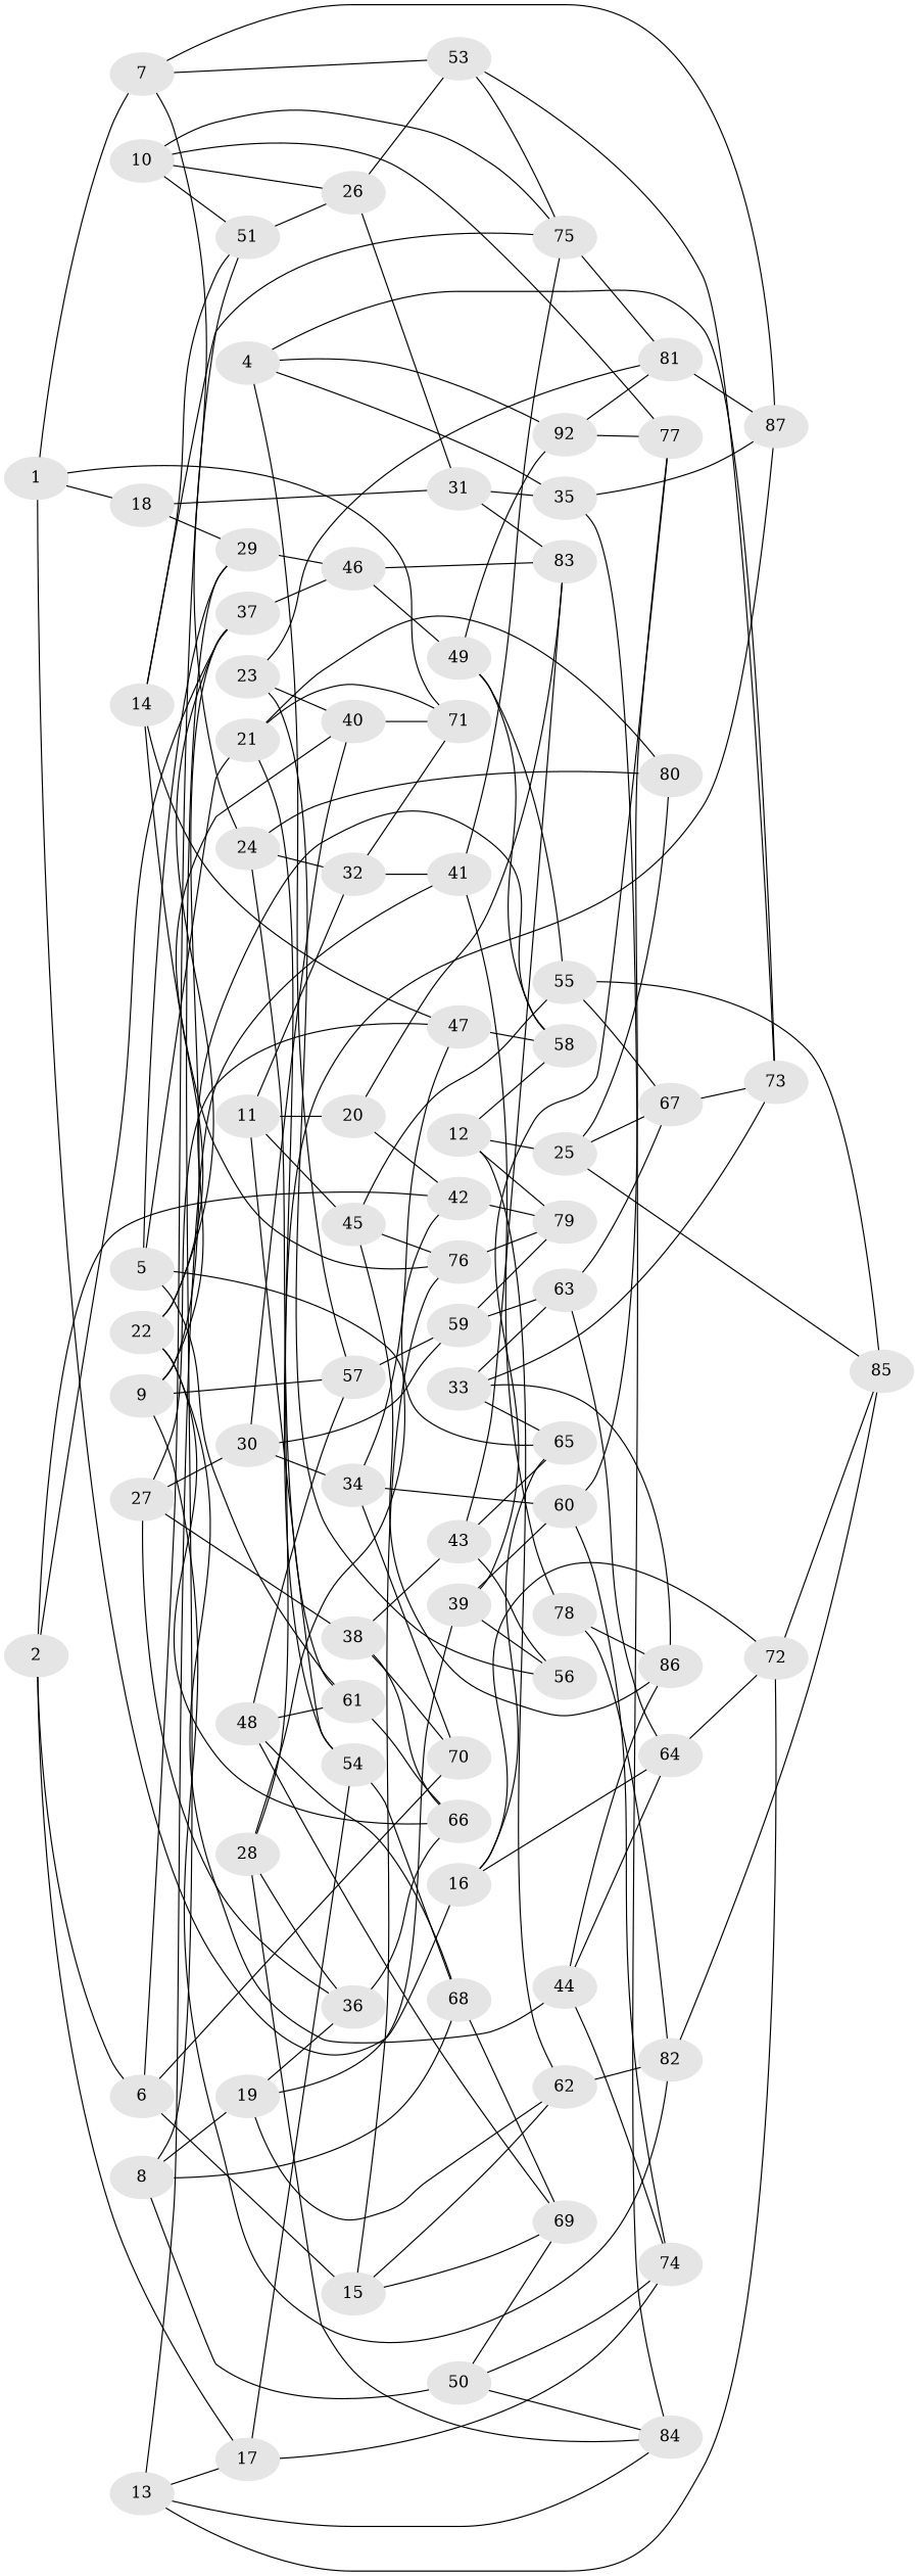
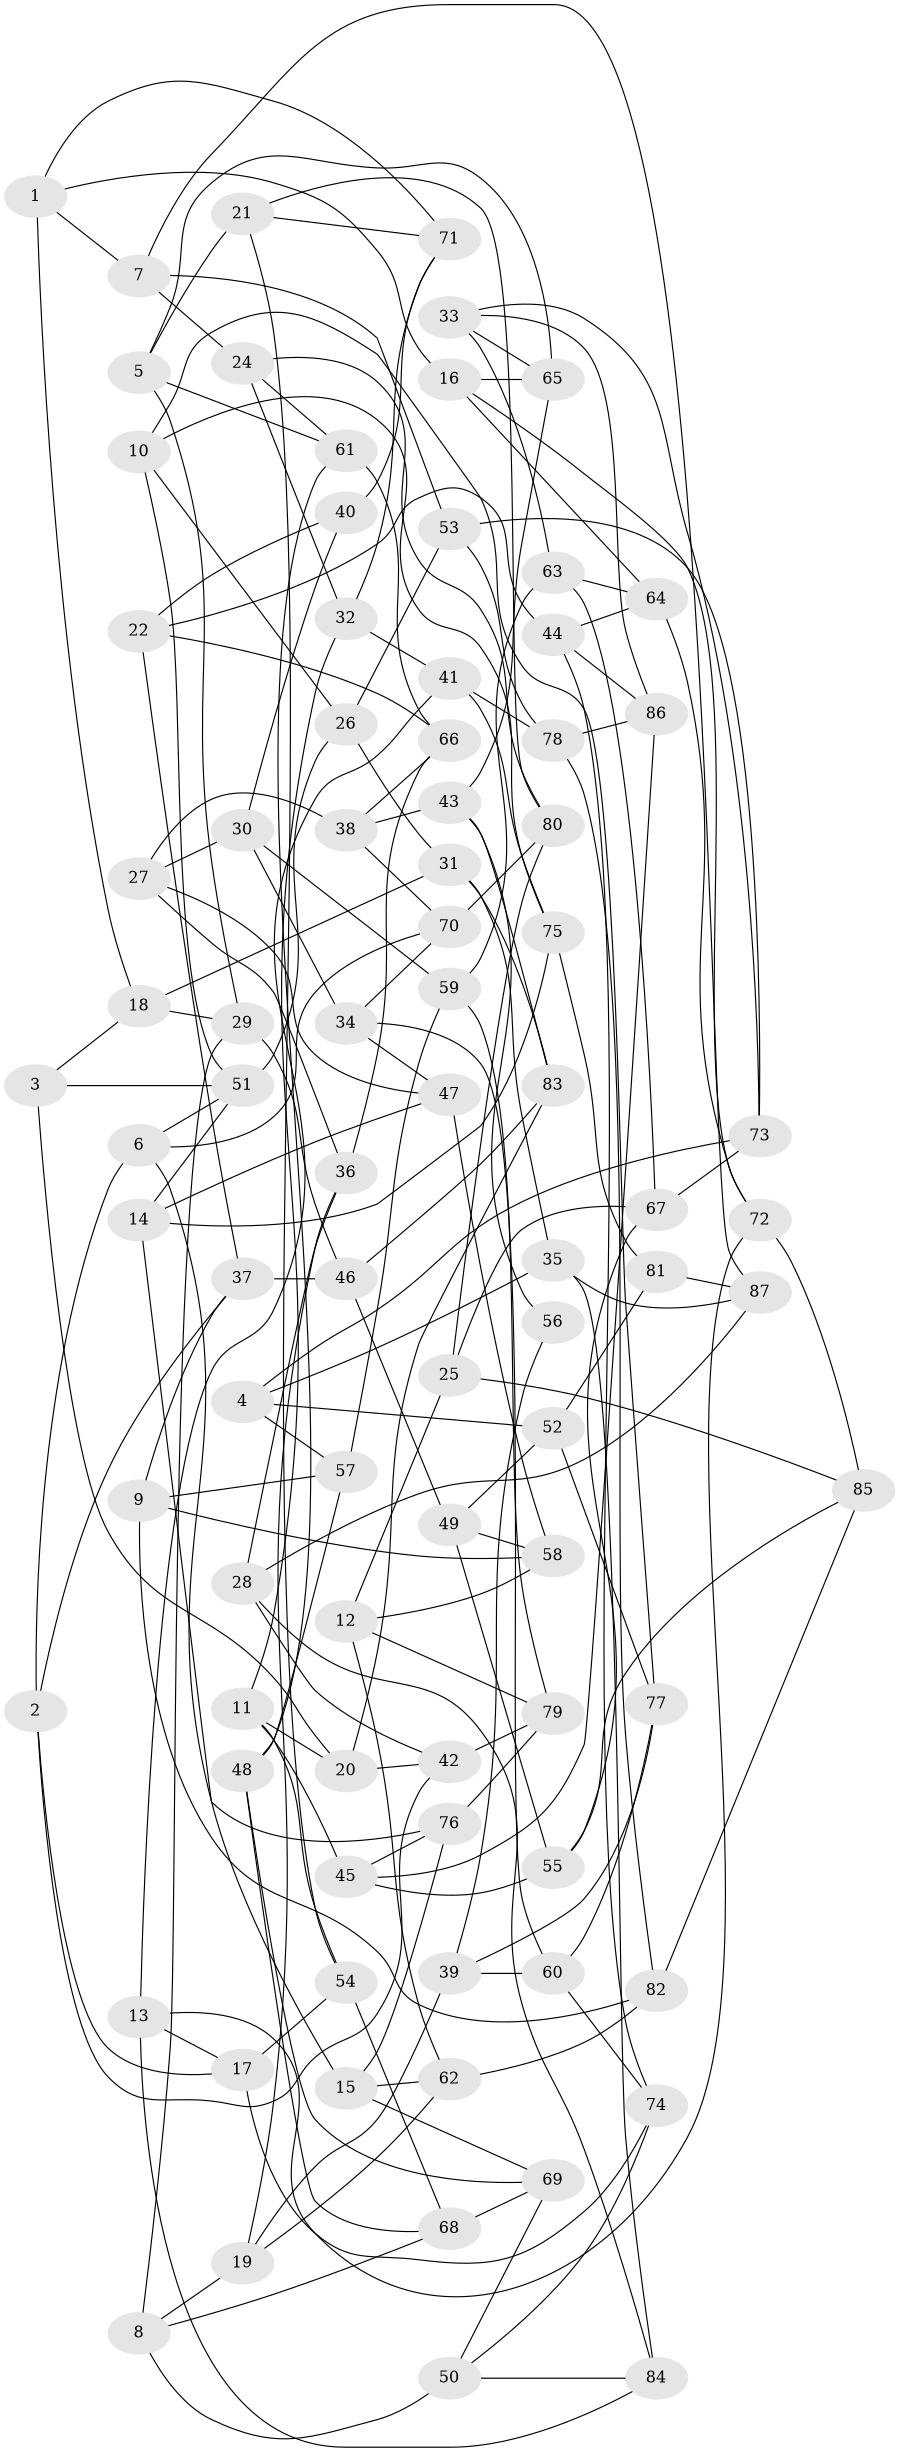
  graph {
    rankdir=LR
    node [color=gray90 style=filled]
    1
    7
    16
    18
    71
    24
    53
    87
    65
    72
    64
    29
    31
    2
    6
    17
    37
    42
    51
    15
    70
    54
    74
    46
    79
+   3
    20
    83
    26
    4
    35
-   52 [label=92]
+   52
    57
    73
    84
    77
    81
    59
    5
    21
    61
    80
    66
    62
    76
    69
    32
    78
    8
    19
    50
    68
    36
    39
    9
    58
    82
    85
    10
    75
    11
    45
    41
    86
    55
    12
    25
    67
    13
    14
    47
    56
    60
    22
    40
    44
-   23
    27
    30
    38
    34
    43
    28
    49
    63
    33
    48
    1 -- 7
    1 -- 16
    1 -- 18
    1 -- 71
    7 -- 24
    7 -- 53
    7 -- 87
    16 -- 65
    16 -- 72
    16 -- 64
    18 -- 29
    18 -- 31
    24 -- 61
    24 -- 80
    24 -- 32
    53 -- 73
-   53 -- 75
+   53 -- 78
    72 -- 85
    64 -- 72
    29 -- 46
    31 -- 83
    31 -- 35
    2 -- 6
    2 -- 17
    2 -- 37
    2 -- 42
    6 -- 51
    6 -- 15
    6 -- 70
    17 -- 54
    17 -- 74
    37 -- 46
    42 -- 79
    51 -- 26
    15 -- 62
    15 -- 76
    15 -- 69
+   70 -- 80
    54 -- 68
    46 -- 83
    46 -- 49
+   3 -- 18
+   3 -- 51
+   3 -- 20
    20 -- 42
    20 -- 83
    26 -- 53
    26 -- 31
    4 -- 35
    4 -- 52
    4 -- 57
    4 -- 73
    35 -- 87
    35 -- 84
    52 -- 77
    52 -- 81
    57 -- 59
    81 -- 87
    59 -- 79
    59 -- 63
    5 -- 65
    5 -- 29
    5 -- 21
    5 -- 61
    21 -- 71
    21 -- 54
    21 -- 80
    61 -- 66
    62 -- 82
    76 -- 79
    32 -- 71
    32 -- 41
    78 -- 82
    78 -- 86
    8 -- 29
    8 -- 19
    8 -- 50
    8 -- 68
    19 -- 62
    19 -- 36
    19 -- 39
    50 -- 74
    50 -- 84
    50 -- 69
    68 -- 69
    36 -- 66
    39 -- 77
    39 -- 56
    39 -- 60
    9 -- 37
    9 -- 57
    9 -- 58
    9 -- 82
    82 -- 85
    10 -- 51
    10 -- 26
    10 -- 77
    10 -- 75
    75 -- 81
    11 -- 54
    11 -- 20
    11 -- 32
    11 -- 45
    45 -- 76
    45 -- 86
    45 -- 55
    41 -- 78
    41 -- 75
    55 -- 85
    55 -- 67
    12 -- 79
    12 -- 62
    12 -- 58
    12 -- 25
    25 -- 80
    25 -- 85
    25 -- 67
    67 -- 73
    13 -- 72
    13 -- 17
    13 -- 84
    13 -- 41
    14 -- 51
    14 -- 76
    14 -- 75
    14 -- 47
    47 -- 58
    60 -- 74
    60 -- 77
    22 -- 37
    22 -- 66
    22 -- 40
    22 -- 44
    40 -- 71
    44 -- 64
    44 -- 74
    44 -- 86
-   23 -- 81
-   23 -- 56
-   23 -- 40
    27 -- 36
    27 -- 47
    27 -- 30
    27 -- 38
    30 -- 59
    30 -- 40
    30 -- 34
    38 -- 70
    38 -- 66
    38 -- 43
    34 -- 70
    34 -- 47
    34 -- 60
    43 -- 65
    43 -- 83
    43 -- 56
    28 -- 87
    28 -- 42
    28 -- 84
    28 -- 36
    49 -- 52
    49 -- 58
    49 -- 55
    63 -- 64
    63 -- 67
    33 -- 65
    33 -- 73
    33 -- 86
    33 -- 63
    48 -- 57
    48 -- 61
    48 -- 69
    48 -- 68
  }
